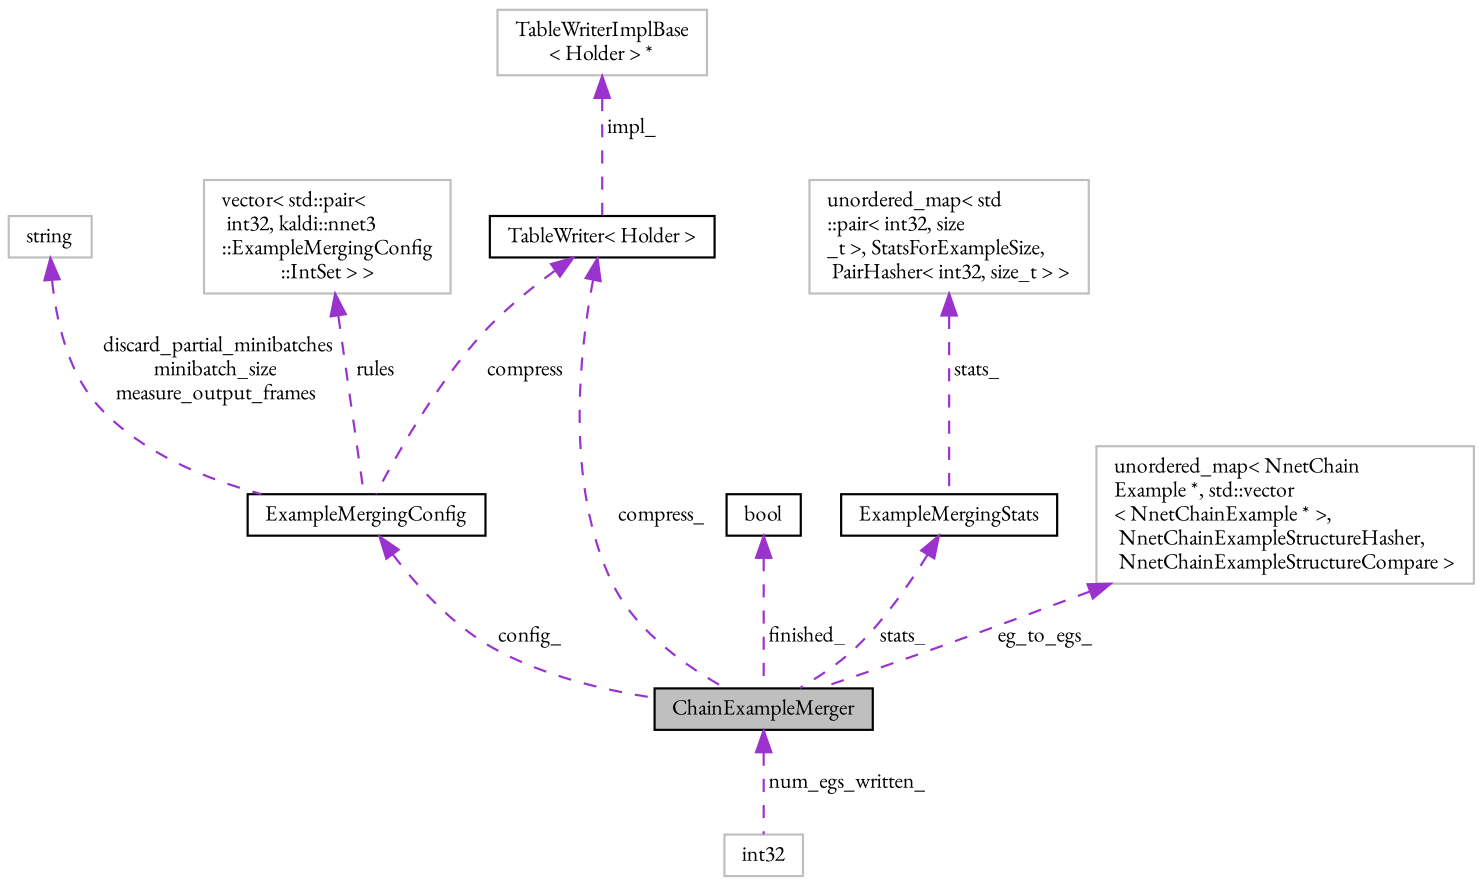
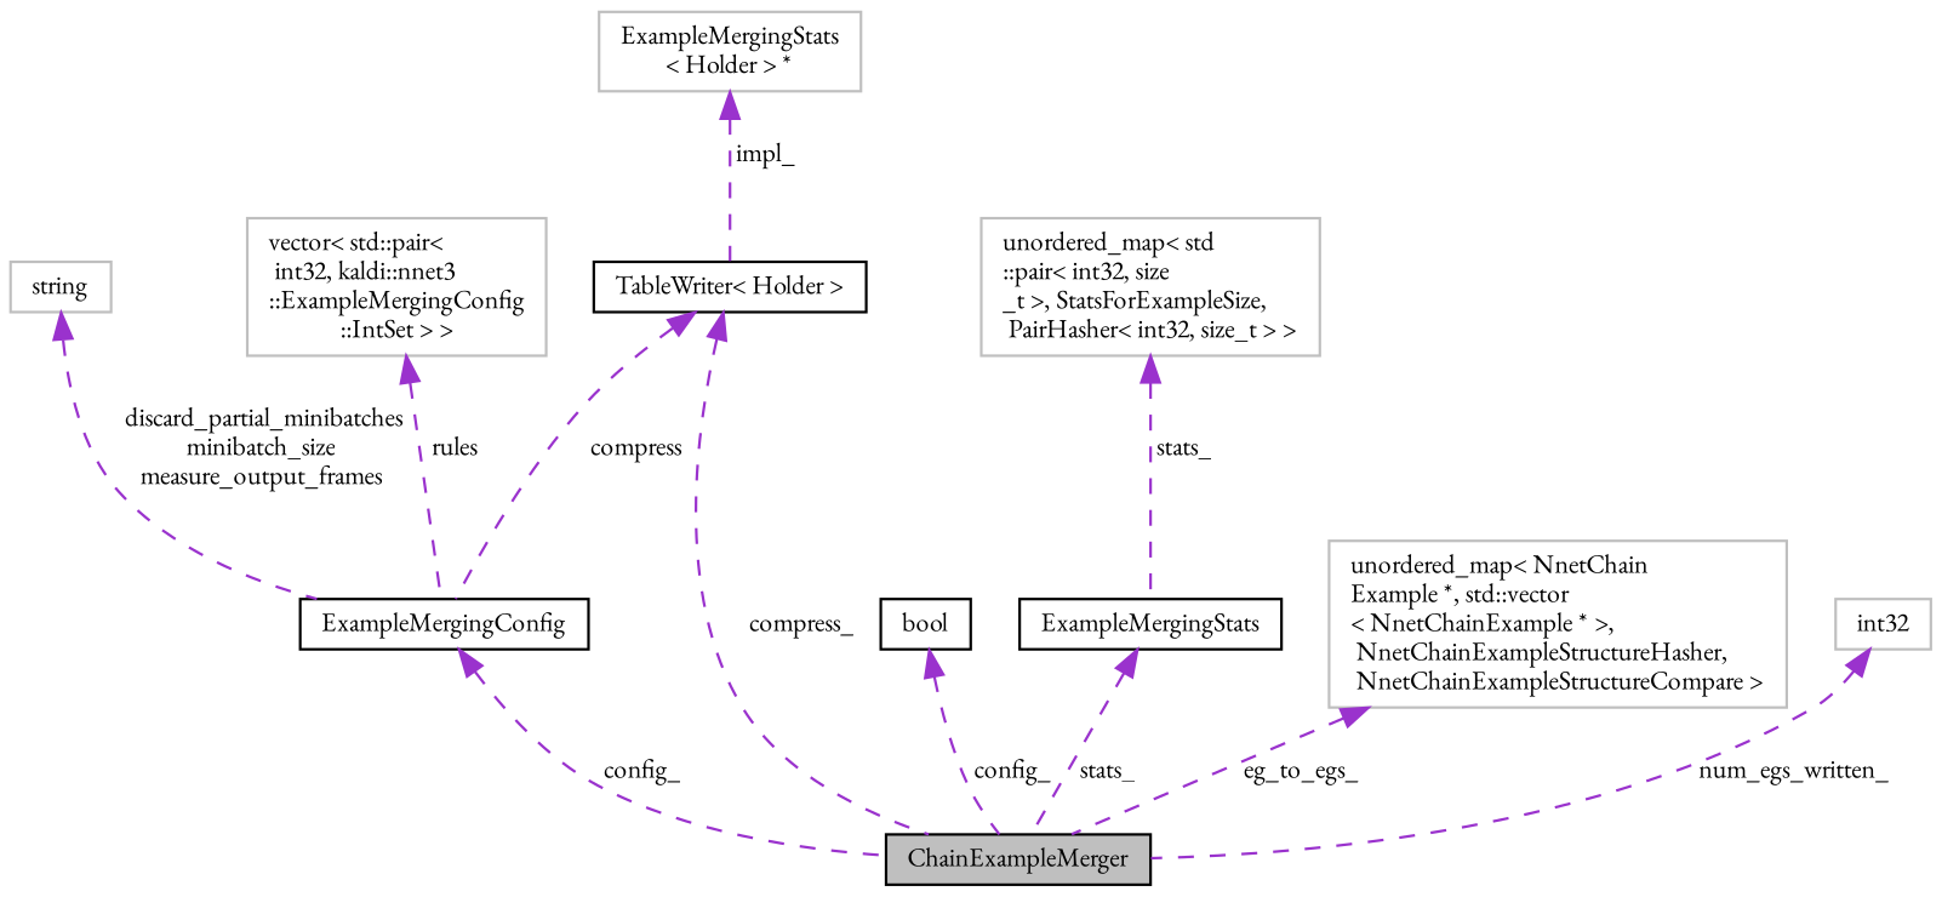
  digraph {
    fontname="EB Garamond"
    rankdir=TB
    node [color=grey75 fillcolor=white fontname="EB Garamond" fontsize=10 shape=record style=filled]
    edge [color=darkorchid3 dir=back fontname="EB Garamond" fontsize=10 labelfontname=Helvetica labelfontsize=10 style=dashed]
    n1 [color=black fillcolor=grey75 fontcolor=black height=0.2 label=ChainExampleMerger width=0.4]
    n2 [color=black height=0.2 label=ExampleMergingConfig width=0.4]
    n3 [height=0.2 label=string width=0.4]
    n4 [color=black height=0.2 label=bool width=0.4]
    n5 [height=0.2 label="vector\< std::pair\<\l int32, kaldi::nnet3\l::ExampleMergingConfig\l::IntSet \> \>" width=0.4]
    n6 [color=black height=0.2 label=ExampleMergingStats width=0.4]
    n7 [height=0.2 label="unordered_map\< std\l::pair\< int32, size\l_t \>, StatsForExampleSize,\l PairHasher\< int32, size_t \> \>" width=0.4]
    n8 [height=0.2 label="unordered_map\< NnetChain\lExample *, std::vector\l\< NnetChainExample * \>,\l NnetChainExampleStructureHasher,\l NnetChainExampleStructureCompare \>" width=0.4]
    n9 [color=black height=0.2 label="TableWriter\< Holder \>" width=0.4]
-   n10 [height=0.2 label="TableWriterImplBase\l\< Holder \> *" width=0.4]
+   n10 [height=0.2 label="ExampleMergingStats\l\< Holder \> *" width=0.4]
    n11 [height=0.2 label=int32 width=0.4]
    n2 -> n1 [label=" config_"]
    n3 -> n2 [label=" discard_partial_minibatches\nminibatch_size\nmeasure_output_frames"]
-   n4 -> n1 [label=" finished_"]
+   n4 -> n1 [label=" config_"]
    n5 -> n2 [label=" rules"]
    n6 -> n1 [label=" stats_"]
    n7 -> n6 [label=" stats_"]
    n8 -> n1 [label=" eg_to_egs_"]
    n9 -> n1 [label=" compress_"]
    n9 -> n2 [label=" compress"]
    n10 -> n9 [label=" impl_"]
-   n1 -> n11 [label=" num_egs_written_"]
+   n11 -> n1 [label=" num_egs_written_"]
  }
